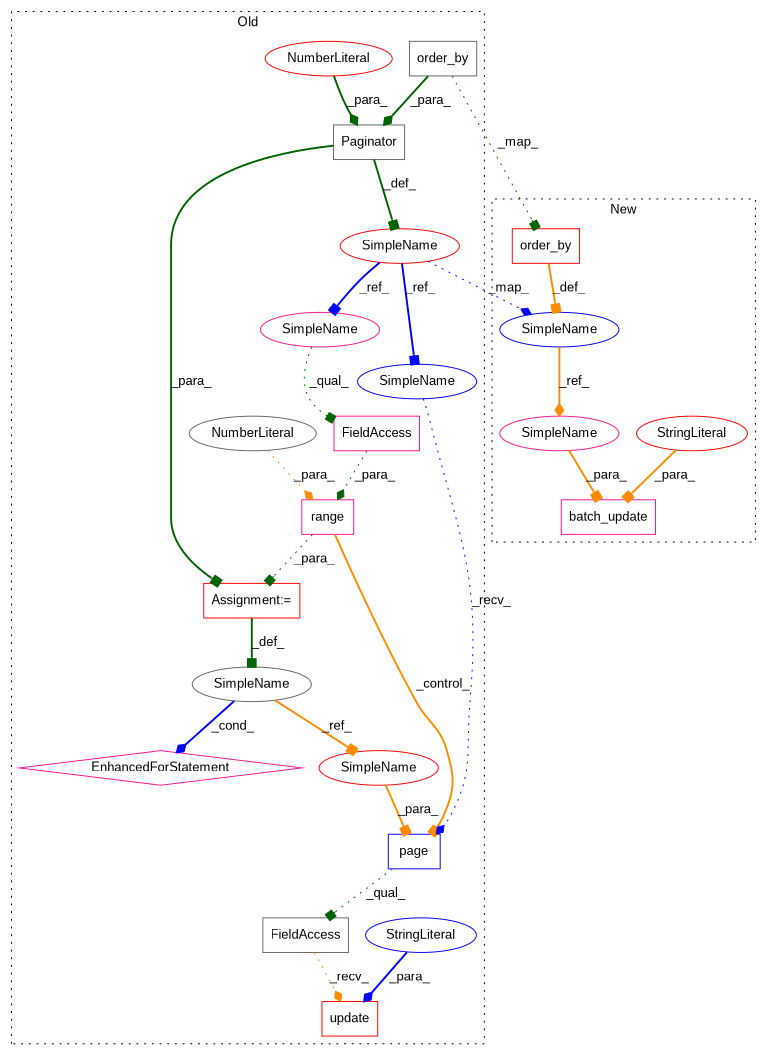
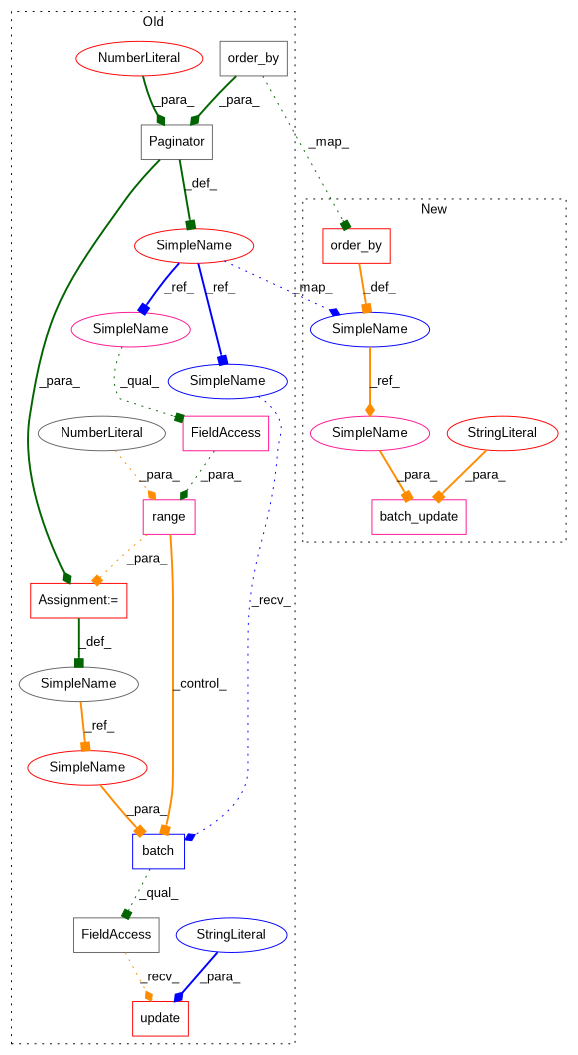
  digraph {
    fontname="Liberation Sans"
    node [a=32 color=red fontname="Liberation Sans" l=8 s="1297,1393" shape=ellipse]
    edge [arrowhead=box color=darkgreen fontname="Liberation Sans" style=bold]
    n1 [l="7,1" label=update s="1440,1453" shape=box]
    n2 [a=42 color=gray40 label=SimpleName s=1354]
-   n3 [a=70 color=deeppink l="53,2" label=EnhancedForStatement shape=diamond]
    n4 [a=22 color=gray40 l=36 label=FieldAccess s=1403 shape=box]
    n5 [color=deeppink l="6,1" label=range s="1365,1392" shape=box]
    n6 [a=34 color=gray40 l=1 label=NumberLiteral s=1371]
    n7 [a=22 color=deeppink l=19 label=FieldAccess s=1373 shape=box]
    n8 [a=42 l=9 label=SimpleName s=1229]
-   n9 [color=blue l="5,1" label=page s="1413,1426" shape=box]
+   n9 [color=blue l="5,1" label=batch s="1413,1426" shape=box]
    n10 [a=7 l="53,2" label="Assignment:=" shape=box]
    n11 [a=45 color=blue l=6 label=StringLiteral s=1447]
    n12 [color=gray40 l="10,1" label=Paginator s="1239,1290" shape=box]
    n13 [a=34 l=4 label=NumberLiteral s=1286]
    n14 [color=gray40 l="9,1" label=order_by s="1271,1284" shape=box]
    n15 [a=42 color=deeppink l=9 label=SimpleName s=1373]
    n16 [a=42 color=blue l=9 label=SimpleName s=1403]
    n17 [a=42 label=SimpleName s=1418]
    n18 [color=deeppink l="13,1" label=batch_update s="1487,1515" shape=box]
    n19 [a=42 color=blue label=SimpleName s=1436]
    n20 [a=45 l=6 label=StringLiteral s=1509]
    n21 [l="9,1" label=order_by s="1467,1480" shape=box]
    n22 [a=42 color=deeppink label=SimpleName s=1500]
    subgraph cluster_1 {
      label=Old
      style=dotted
      n1
      n2
-     n3
      n4
      n5
      n6
      n7
      n8
      n9
      n10
      n11
      n12
      n13
      n14
      n15
      n16
      n17
    }
    subgraph cluster_2 {
      label=New
      style=dotted
      n18
      n19
      n20
      n21
      n22
    }
-   n2 -> n3 [arrowhead=diamond color=blue label=_cond_]
    n2 -> n17 [color=darkorange label=_ref_]
    n4 -> n1 [arrowhead=diamond color=darkorange label=_recv_ style=dotted]
    n5 -> n9 [color=darkorange label=_control_]
-   n5 -> n10 [label=_para_ style=dotted]
+   n5 -> n10 [color=darkorange label=_para_ style=dotted]
    n6 -> n5 [arrowhead=diamond color=darkorange label=_para_ style=dotted]
    n7 -> n5 [arrowhead=diamond label=_para_ style=dotted]
    n8 -> n15 [color=blue label=_ref_]
    n8 -> n16 [color=blue label=_ref_]
    n8 -> n19 [arrowhead=diamond color=blue label=_map_ style=dotted]
    n9 -> n4 [label=_qual_ style=dotted]
    n10 -> n2 [label=_def_]
    n11 -> n1 [arrowhead=diamond color=blue label=_para_]
    n12 -> n8 [label=_def_]
-   n12 -> n10 [label=_para_]
+   n12 -> n10 [arrowhead=diamond label=_para_]
    n13 -> n12 [arrowhead=diamond label=_para_]
    n14 -> n12 [arrowhead=diamond label=_para_]
    n14 -> n21 [label=_map_ style=dotted]
    n15 -> n7 [label=_qual_ style=dotted]
    n16 -> n9 [arrowhead=diamond color=blue label=_recv_ style=dotted]
    n17 -> n9 [color=darkorange label=_para_]
    n19 -> n22 [arrowhead=diamond color=darkorange label=_ref_]
    n20 -> n18 [color=darkorange label=_para_]
    n21 -> n19 [color=darkorange label=_def_]
    n22 -> n18 [color=darkorange label=_para_]
  }
